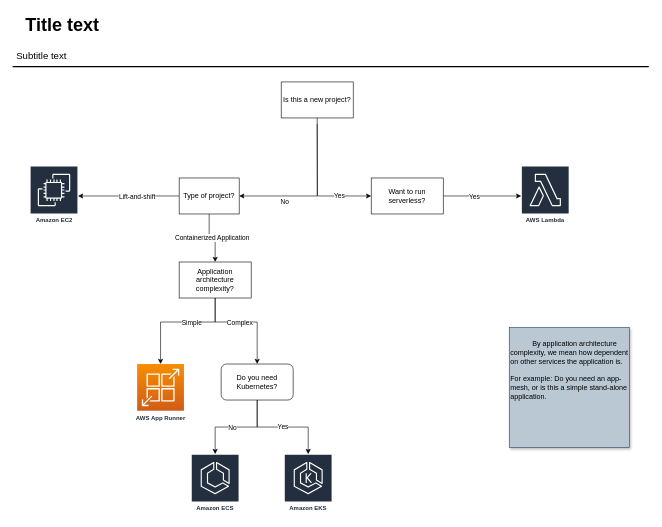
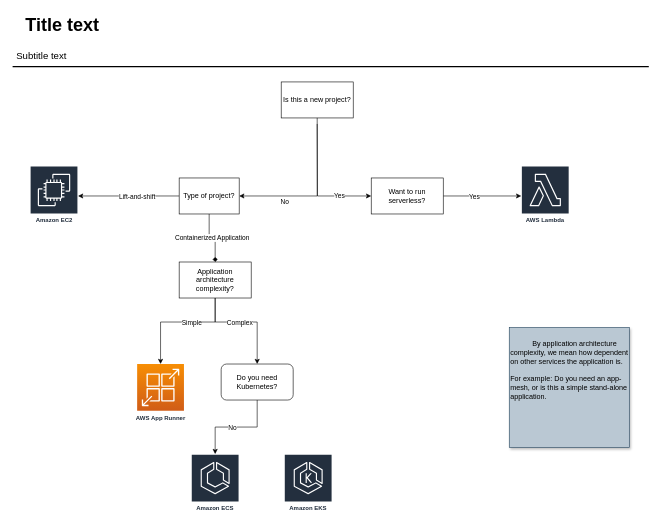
  <mxCell id="0" />
  <mxCell id="1" parent="0" />
  <mxCell id="2" value="Title text" style="text;html=1;resizable=0;points=[];autosize=1;align=left;verticalAlign=top;spacingTop=-4;fontSize=30;fontStyle=1" parent="1" vertex="1"><mxGeometry x="39.5" y="20.5" width="130" height="40" as="geometry" /></mxCell>
  <mxCell id="3" value="Subtitle text&lt;br style=&quot;font-size: 16px&quot;&gt;" style="text;html=1;resizable=0;points=[];autosize=1;align=left;verticalAlign=top;spacingTop=-4;fontSize=16;" parent="1" vertex="1"><mxGeometry x="24.5" y="80.5" width="100" height="20" as="geometry" /></mxCell>
  <mxCell id="4" value="" style="line;strokeWidth=2;html=1;fontSize=14;" parent="1" vertex="1"><mxGeometry x="20.5" y="105.5" width="1060" height="10" as="geometry" /></mxCell>
  <mxCell id="5" value="" style="edgeStyle=orthogonalEdgeStyle;rounded=0;orthogonalLoop=1;jettySize=auto;html=1;startArrow=classic;startFill=1;endArrow=none;endFill=0;exitX=0;exitY=0.5;exitDx=0;exitDy=0;" edge="1" parent="1" source="30"><mxGeometry relative="1" as="geometry"><mxPoint x="528" y="206" as="targetPoint" /></mxGeometry></mxCell>
  <mxCell id="6" value="Yes" style="edgeLabel;html=1;align=center;verticalAlign=middle;resizable=0;points=[];" vertex="1" connectable="0" parent="5"><mxGeometry x="-0.482" y="-1" relative="1" as="geometry"><mxPoint as="offset" /></mxGeometry></mxCell>
  <mxCell id="7" value="Is this a new project?" style="rounded=0;whiteSpace=wrap;html=1;" vertex="1" parent="1"><mxGeometry x="468" y="136" width="120" height="60" as="geometry" /></mxCell>
  <mxCell id="8" value="" style="edgeStyle=orthogonalEdgeStyle;rounded=0;orthogonalLoop=1;jettySize=auto;html=1;startArrow=classic;startFill=1;endArrow=none;endFill=0;" edge="1" parent="1" source="14" target="7"><mxGeometry relative="1" as="geometry" /></mxCell>
  <mxCell id="9" value="No" style="edgeLabel;html=1;align=center;verticalAlign=middle;resizable=0;points=[];" vertex="1" connectable="0" parent="8"><mxGeometry x="0.075" y="1" relative="1" as="geometry"><mxPoint x="-54" y="19" as="offset" /></mxGeometry></mxCell>
- <mxCell id="10" value="" style="edgeStyle=orthogonalEdgeStyle;rounded=0;orthogonalLoop=1;jettySize=auto;html=1;" edge="1" parent="1" source="14" target="19"><mxGeometry relative="1" as="geometry" /></mxCell>
+ <mxCell id="10" value="" style="edgeStyle=orthogonalEdgeStyle;rounded=0;orthogonalLoop=1;jettySize=auto;html=1;endArrow=diamond;" edge="1" parent="1" source="14" target="19"><mxGeometry relative="1" as="geometry" /></mxCell>
  <mxCell id="11" value="&lt;div&gt;Containerized Application&lt;/div&gt;" style="edgeLabel;html=1;align=center;verticalAlign=middle;resizable=0;points=[];" vertex="1" connectable="0" parent="10"><mxGeometry x="-0.016" y="2" relative="1" as="geometry"><mxPoint y="1" as="offset" /></mxGeometry></mxCell>
  <mxCell id="12" style="edgeStyle=orthogonalEdgeStyle;rounded=0;orthogonalLoop=1;jettySize=auto;html=1;exitX=0;exitY=0.5;exitDx=0;exitDy=0;startArrow=none;startFill=0;endArrow=classic;endFill=1;" edge="1" parent="1" source="14" target="32"><mxGeometry relative="1" as="geometry" /></mxCell>
  <mxCell id="13" value="Lift-and-shift" style="edgeLabel;html=1;align=center;verticalAlign=middle;resizable=0;points=[];spacing=10;" vertex="1" connectable="0" parent="12"><mxGeometry x="-0.267" y="5" relative="1" as="geometry"><mxPoint x="-9" y="-5" as="offset" /></mxGeometry></mxCell>
  <mxCell id="14" value="Type of project?" style="rounded=0;whiteSpace=wrap;html=1;" vertex="1" parent="1"><mxGeometry x="298" y="296" width="100" height="60" as="geometry" /></mxCell>
  <mxCell id="15" value="" style="edgeStyle=orthogonalEdgeStyle;rounded=0;orthogonalLoop=1;jettySize=auto;html=1;entryX=0.5;entryY=0;entryDx=0;entryDy=0;entryPerimeter=0;" edge="1" parent="1" source="19" target="20"><mxGeometry relative="1" as="geometry"><mxPoint x="358" y="576" as="targetPoint" /><Array as="points"><mxPoint x="358" y="536" /><mxPoint x="267" y="536" /></Array></mxGeometry></mxCell>
  <mxCell id="16" value="&lt;div&gt;Simple&lt;/div&gt;" style="edgeLabel;html=1;align=center;verticalAlign=middle;resizable=0;points=[];" vertex="1" connectable="0" parent="15"><mxGeometry x="0.005" y="5" relative="1" as="geometry"><mxPoint x="21" y="-5" as="offset" /></mxGeometry></mxCell>
  <mxCell id="17" value="" style="edgeStyle=orthogonalEdgeStyle;rounded=0;orthogonalLoop=1;jettySize=auto;html=1;" edge="1" parent="1" source="19" target="25"><mxGeometry relative="1" as="geometry"><Array as="points"><mxPoint x="358" y="536" /><mxPoint x="428" y="536" /></Array></mxGeometry></mxCell>
  <mxCell id="18" value="Complex" style="edgeLabel;html=1;align=center;verticalAlign=middle;resizable=0;points=[];" vertex="1" connectable="0" parent="17"><mxGeometry x="0.067" y="-4" relative="1" as="geometry"><mxPoint x="-16" y="-4" as="offset" /></mxGeometry></mxCell>
  <mxCell id="19" value="Application architecture complexity?" style="whiteSpace=wrap;html=1;rounded=0;" vertex="1" parent="1"><mxGeometry x="298" y="436" width="120" height="60" as="geometry" /></mxCell>
  <mxCell id="20" value="&lt;div style=&quot;font-size: 10px;&quot;&gt;&lt;b&gt;AWS App Runner&lt;/b&gt;&lt;/div&gt;" style="sketch=0;points=[[0,0,0],[0.25,0,0],[0.5,0,0],[0.75,0,0],[1,0,0],[0,1,0],[0.25,1,0],[0.5,1,0],[0.75,1,0],[1,1,0],[0,0.25,0],[0,0.5,0],[0,0.75,0],[1,0.25,0],[1,0.5,0],[1,0.75,0]];outlineConnect=0;fontColor=#232F3E;gradientColor=#F78E04;gradientDirection=north;fillColor=#D05C17;strokeColor=#ffffff;dashed=0;verticalLabelPosition=bottom;verticalAlign=top;align=center;html=1;fontSize=12;fontStyle=0;aspect=fixed;shape=mxgraph.aws4.resourceIcon;resIcon=mxgraph.aws4.app_runner;" vertex="1" parent="1"><mxGeometry x="228" y="606" width="78" height="78" as="geometry" /></mxCell>
  <mxCell id="21" style="edgeStyle=orthogonalEdgeStyle;rounded=0;orthogonalLoop=1;jettySize=auto;html=1;" edge="1" parent="1" source="25" target="26"><mxGeometry relative="1" as="geometry" /></mxCell>
  <mxCell id="22" value="No" style="edgeLabel;html=1;align=center;verticalAlign=middle;resizable=0;points=[];" vertex="1" connectable="0" parent="21"><mxGeometry x="0.083" y="-1" relative="1" as="geometry"><mxPoint y="1" as="offset" /></mxGeometry></mxCell>
- <mxCell id="23" style="edgeStyle=orthogonalEdgeStyle;rounded=0;orthogonalLoop=1;jettySize=auto;html=1;" edge="1" parent="1" source="25" target="27"><mxGeometry relative="1" as="geometry" /></mxCell>
- <mxCell id="24" value="&lt;div&gt;Yes&lt;/div&gt;" style="edgeLabel;html=1;align=center;verticalAlign=middle;resizable=0;points=[];" vertex="1" connectable="0" parent="23"><mxGeometry x="0.171" y="1" relative="1" as="geometry"><mxPoint x="-15" as="offset" /></mxGeometry></mxCell>
  <mxCell id="25" value="Do you need Kubernetes?" style="whiteSpace=wrap;html=1;rounded=1;" vertex="1" parent="1"><mxGeometry x="368" y="606" width="120" height="60" as="geometry" /></mxCell>
  <mxCell id="26" value="Amazon ECS" style="sketch=0;outlineConnect=0;fontColor=#232F3E;gradientColor=none;strokeColor=#ffffff;fillColor=#232F3E;dashed=0;verticalLabelPosition=middle;verticalAlign=bottom;align=center;html=1;whiteSpace=wrap;fontSize=10;fontStyle=1;spacing=3;shape=mxgraph.aws4.productIcon;prIcon=mxgraph.aws4.ecs;" vertex="1" parent="1"><mxGeometry x="318" y="756" width="80" height="100" as="geometry" /></mxCell>
  <mxCell id="27" value="Amazon EKS" style="sketch=0;outlineConnect=0;fontColor=#232F3E;gradientColor=none;strokeColor=#ffffff;fillColor=#232F3E;dashed=0;verticalLabelPosition=middle;verticalAlign=bottom;align=center;html=1;whiteSpace=wrap;fontSize=10;fontStyle=1;spacing=3;shape=mxgraph.aws4.productIcon;prIcon=mxgraph.aws4.eks;" vertex="1" parent="1"><mxGeometry x="473" y="756" width="80" height="100" as="geometry" /></mxCell>
  <mxCell id="28" style="edgeStyle=orthogonalEdgeStyle;rounded=0;orthogonalLoop=1;jettySize=auto;html=1;startArrow=none;startFill=0;endArrow=classic;endFill=1;" edge="1" parent="1" source="30" target="31"><mxGeometry relative="1" as="geometry" /></mxCell>
  <mxCell id="29" value="Yes" style="edgeLabel;html=1;align=center;verticalAlign=middle;resizable=0;points=[];" vertex="1" connectable="0" parent="28"><mxGeometry x="-0.419" y="-1" relative="1" as="geometry"><mxPoint x="13" y="-1" as="offset" /></mxGeometry></mxCell>
  <mxCell id="30" value="Want to run serverless?" style="whiteSpace=wrap;html=1;rounded=0;" vertex="1" parent="1"><mxGeometry x="618" y="296" width="120" height="60" as="geometry" /></mxCell>
  <mxCell id="31" value="AWS Lambda" style="sketch=0;outlineConnect=0;fontColor=#232F3E;gradientColor=none;strokeColor=#ffffff;fillColor=#232F3E;dashed=0;verticalLabelPosition=middle;verticalAlign=bottom;align=center;html=1;whiteSpace=wrap;fontSize=10;fontStyle=1;spacing=3;shape=mxgraph.aws4.productIcon;prIcon=mxgraph.aws4.lambda;" vertex="1" parent="1"><mxGeometry x="868" y="276" width="80" height="100" as="geometry" /></mxCell>
  <mxCell id="32" value="Amazon EC2" style="sketch=0;outlineConnect=0;fontColor=#232F3E;gradientColor=none;strokeColor=#ffffff;fillColor=#232F3E;dashed=0;verticalLabelPosition=middle;verticalAlign=bottom;align=center;html=1;whiteSpace=wrap;fontSize=10;fontStyle=1;spacing=3;shape=mxgraph.aws4.productIcon;prIcon=mxgraph.aws4.ec2;" vertex="1" parent="1"><mxGeometry x="49.5" y="276" width="80" height="100" as="geometry" /></mxCell>
  <mxCell id="33" value="" style="group" vertex="1" connectable="0" parent="1"><mxGeometry x="848" y="545" width="200" height="200" as="geometry" /></mxCell>
  <mxCell id="34" value="&lt;div align=&quot;left&quot;&gt;&amp;nbsp;&amp;nbsp;&amp;nbsp;&amp;nbsp;&amp;nbsp;&amp;nbsp;&amp;nbsp;&amp;nbsp;&amp;nbsp;&amp;nbsp;&amp;nbsp;&amp;nbsp; &lt;br&gt;&lt;/div&gt;&lt;div align=&quot;left&quot;&gt;&amp;nbsp;&amp;nbsp;&amp;nbsp;&amp;nbsp;&amp;nbsp;&amp;nbsp;&amp;nbsp;&amp;nbsp;&amp;nbsp;&amp;nbsp; By application architecture complexity, we mean how dependent on other services the application is. &lt;br&gt;&lt;/div&gt;&lt;div align=&quot;left&quot;&gt;&lt;br&gt;&lt;/div&gt;&lt;div align=&quot;left&quot;&gt;For example: Do you need an app-mesh, or is this a simple stand-alone application.&lt;/div&gt;" style="whiteSpace=wrap;html=1;aspect=fixed;fillColor=#bac8d3;strokeColor=#23445d;verticalAlign=top;rounded=0;glass=0;shadow=1;sketch=0;align=left;" vertex="1" parent="33"><mxGeometry width="200" height="200" as="geometry" /></mxCell>
  <mxCell id="35" value="" style="shape=image;html=1;verticalAlign=top;verticalLabelPosition=bottom;labelBackgroundColor=#ffffff;imageAspect=0;aspect=fixed;image=https://cdn0.iconfinder.com/data/icons/phosphor-regular-vol-3/256/number-square-one-128.png" vertex="1" parent="33"><mxGeometry x="5" y="10" width="30" height="30" as="geometry" /></mxCell>
  <mxCell id="36" value="" style="shape=image;html=1;verticalAlign=top;verticalLabelPosition=bottom;labelBackgroundColor=#ffffff;imageAspect=0;aspect=fixed;image=https://cdn0.iconfinder.com/data/icons/phosphor-regular-vol-3/256/number-square-one-128.png" vertex="1" parent="1"><mxGeometry x="390" y="473" width="10" height="10" as="geometry" /></mxCell>
